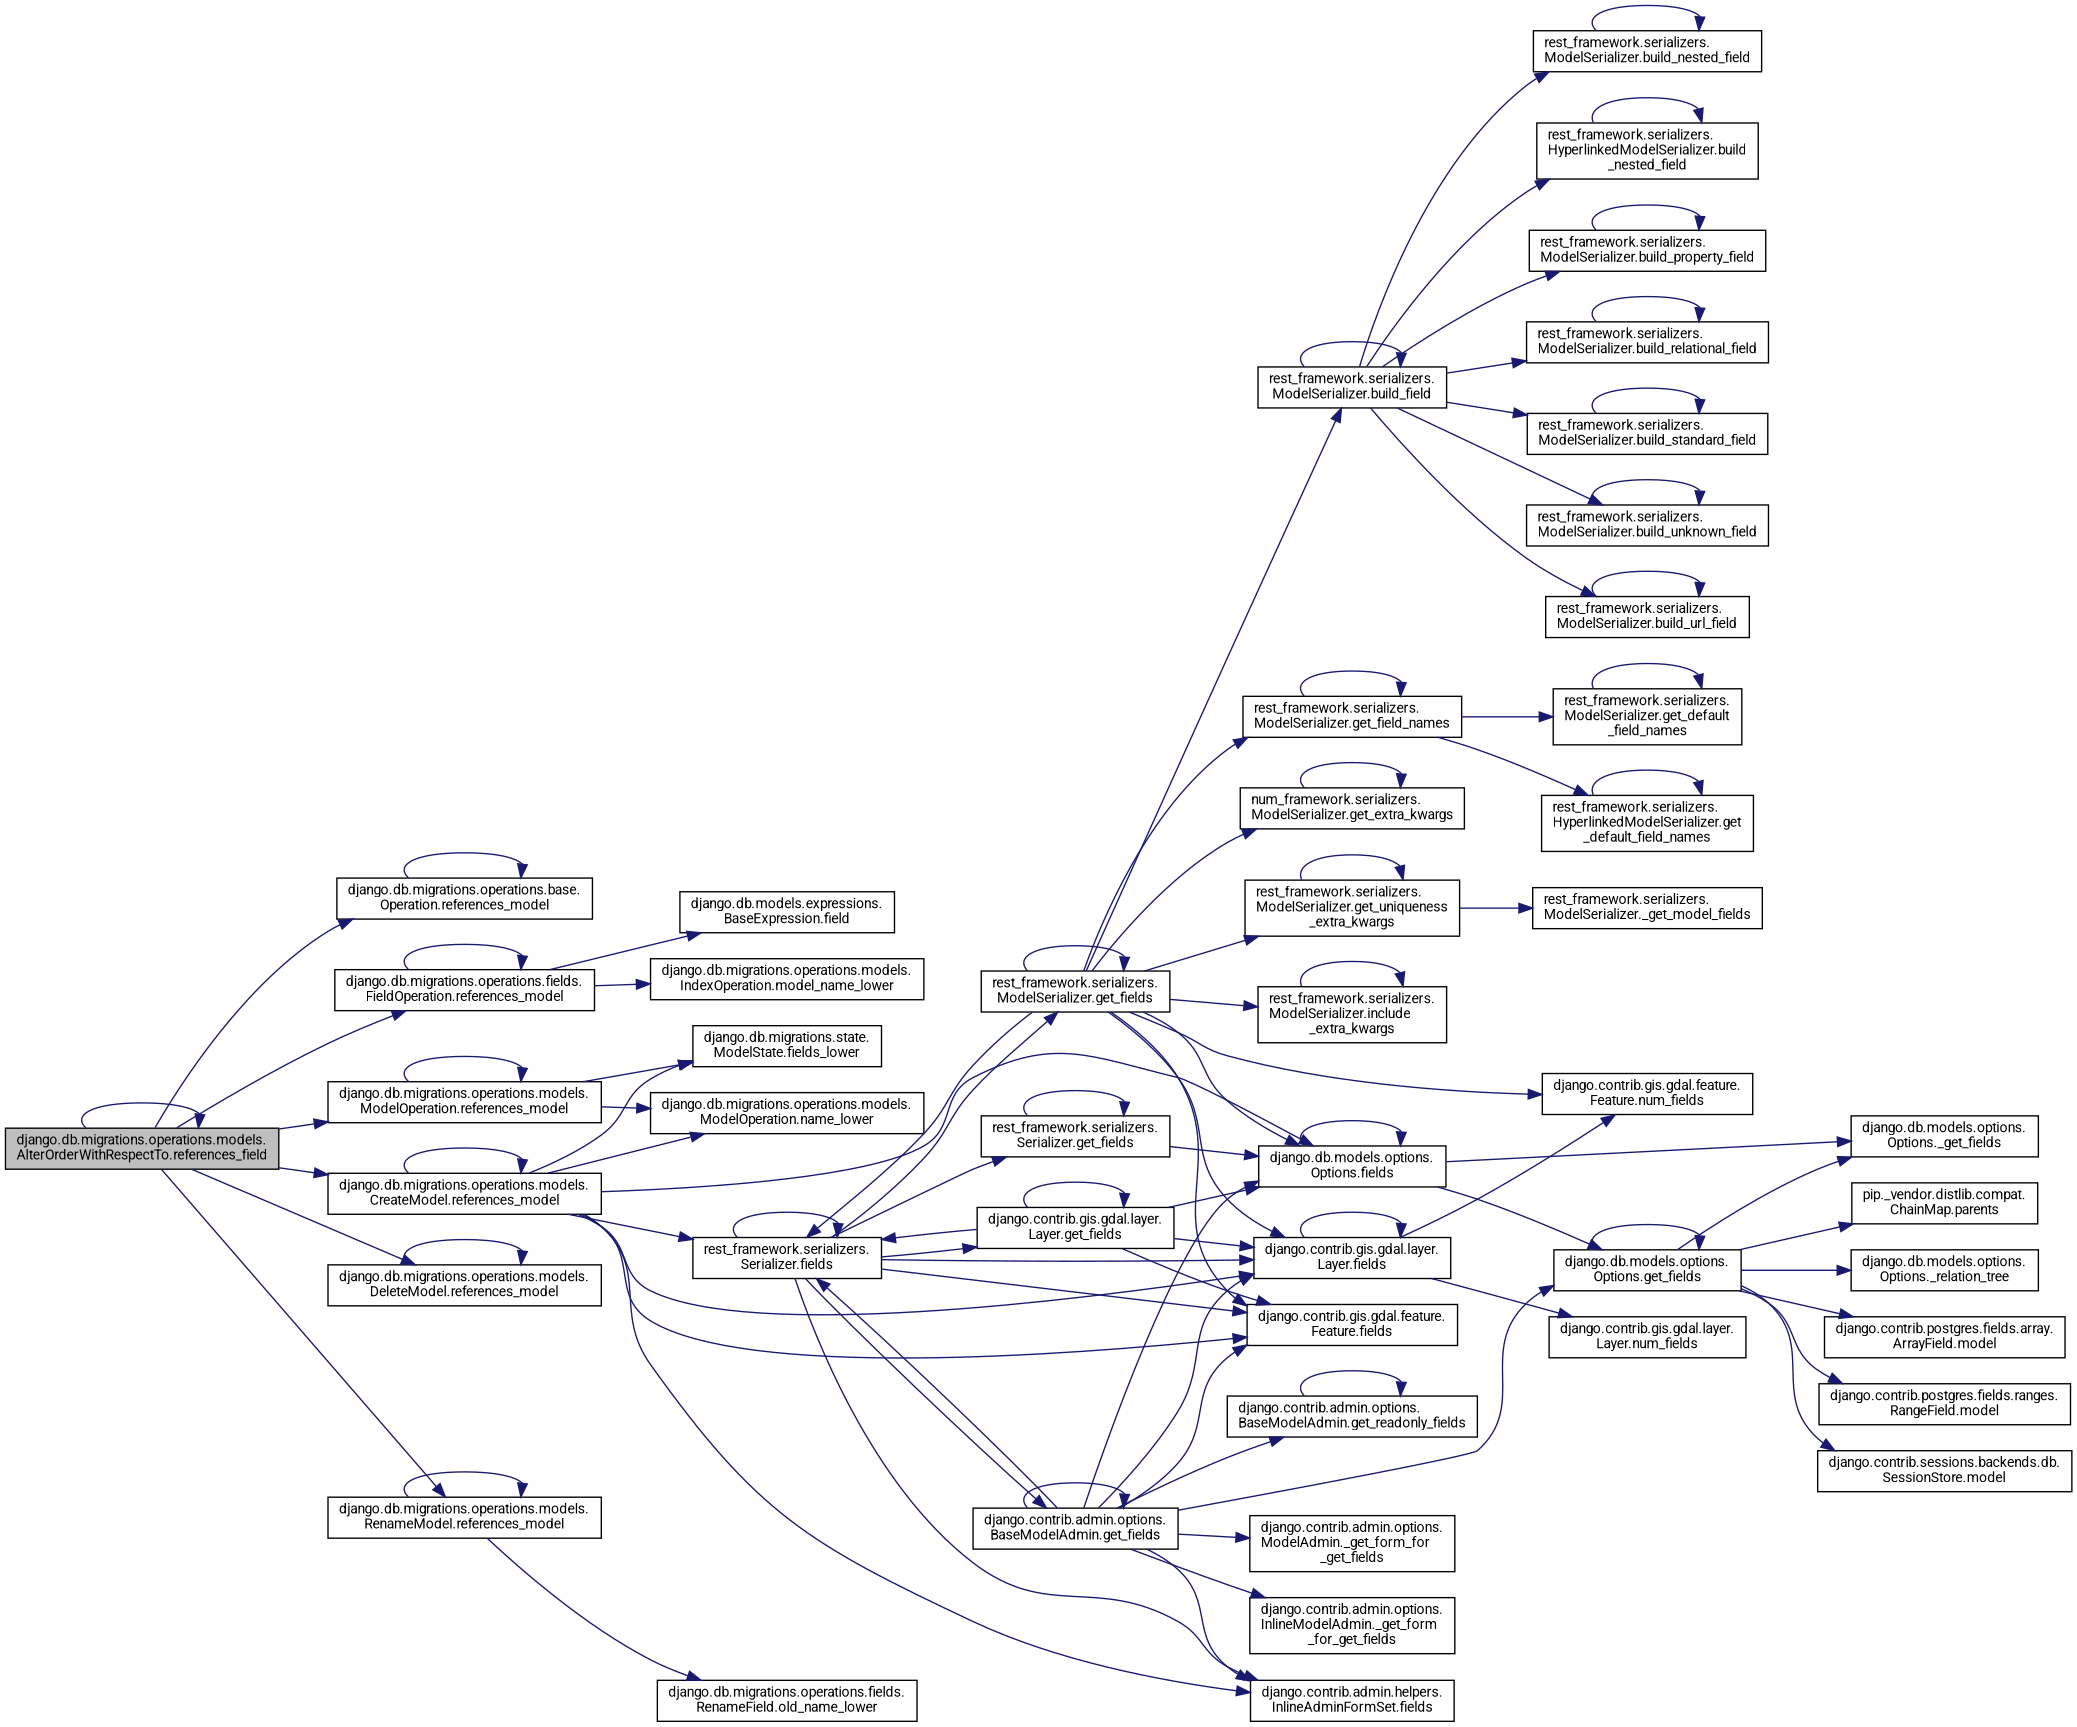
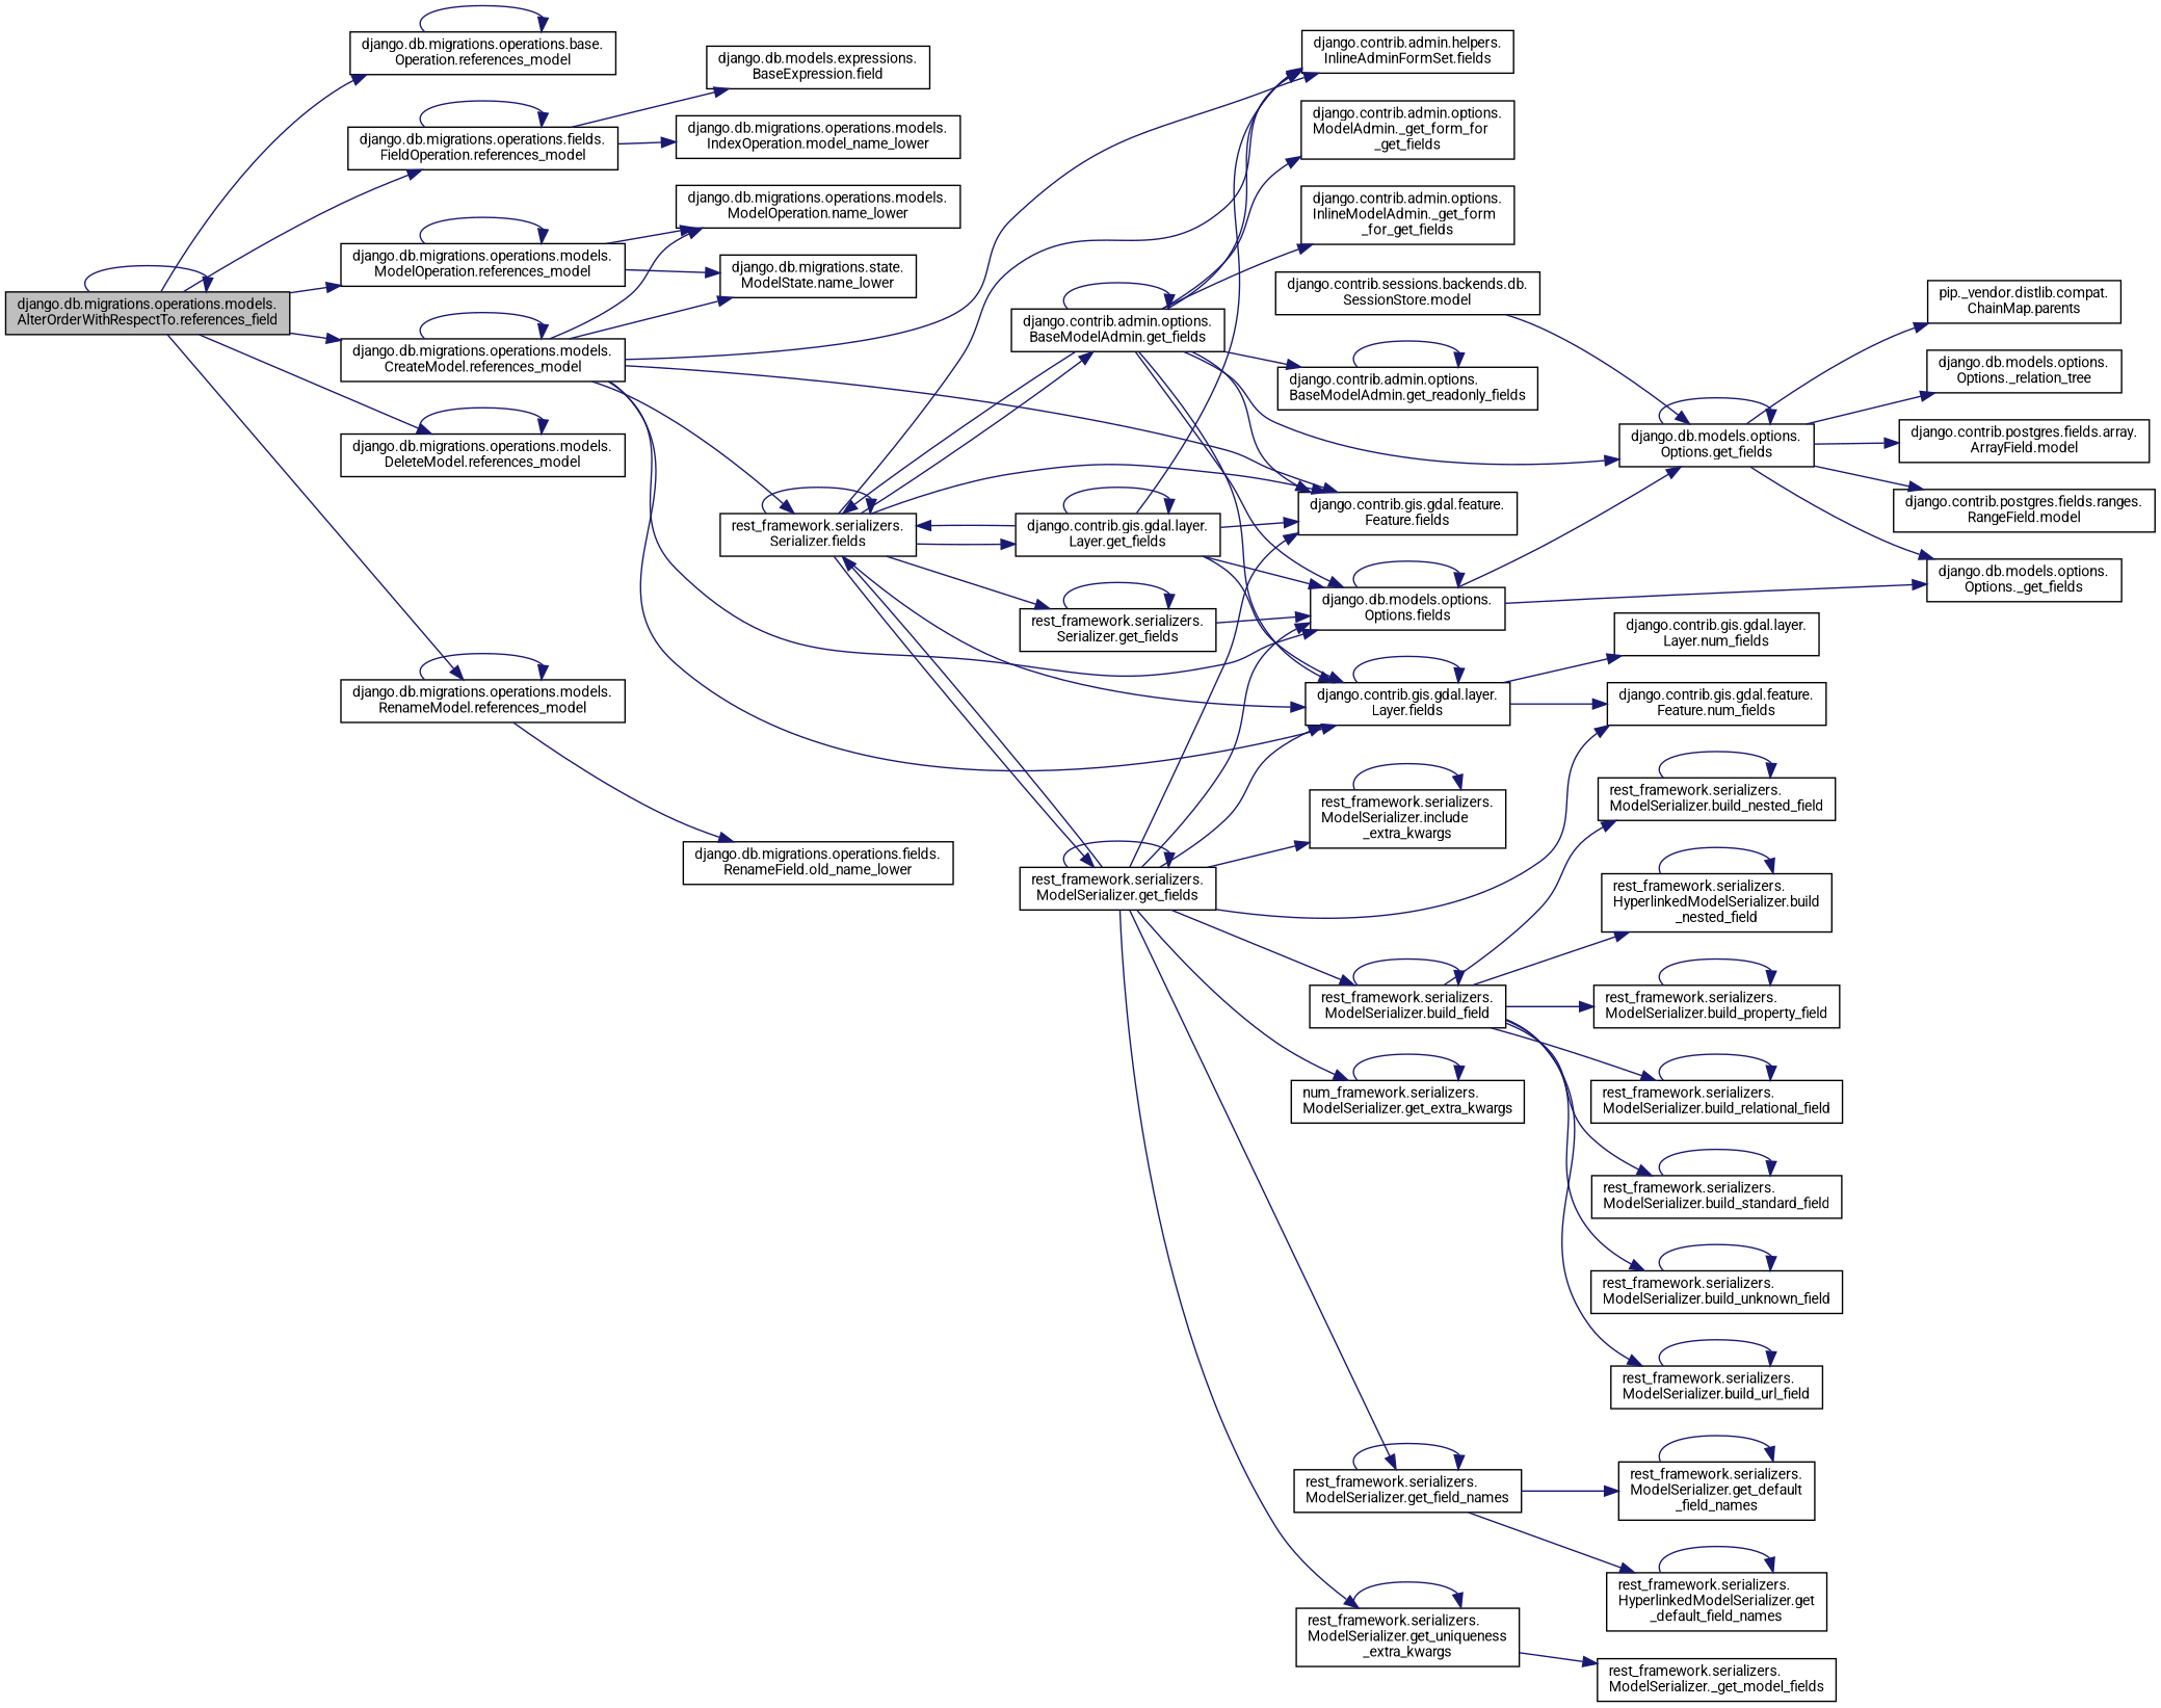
  digraph {
    fontname=Roboto
    rankdir=LR
    node [color=black fillcolor=white fontname=Roboto fontsize=10 shape=record style=filled]
    edge [color=midnightblue fontname=Roboto fontsize=10 labelfontname=Helvetica labelfontsize=10 style=solid]
    n1 [fillcolor=grey75 fontcolor=black height=0.2 label="django.db.migrations.operations.models.\lAlterOrderWithRespectTo.references_field" width=0.4]
    n2 [height=0.2 label="django.db.migrations.operations.base.\lOperation.references_model" width=0.4]
    n3 [height=0.2 label="django.db.migrations.operations.fields.\lFieldOperation.references_model" width=0.4]
    n4 [height=0.2 label="django.db.migrations.operations.models.\lModelOperation.references_model" width=0.4]
    n5 [height=0.2 label="django.db.migrations.operations.models.\lCreateModel.references_model" width=0.4]
    n6 [height=0.2 label="django.db.migrations.operations.models.\lDeleteModel.references_model" width=0.4]
    n7 [height=0.2 label="django.db.migrations.operations.models.\lRenameModel.references_model" width=0.4]
    n8 [height=0.2 label="django.db.models.expressions.\lBaseExpression.field" width=0.4]
    n9 [height=0.2 label="django.db.migrations.operations.models.\lIndexOperation.model_name_lower" width=0.4]
    n10 [height=0.2 label="django.db.migrations.operations.models.\lModelOperation.name_lower" width=0.4]
-   n11 [height=0.2 label="django.db.migrations.state.\lModelState.fields_lower" width=0.4]
+   n11 [height=0.2 label="django.db.migrations.state.\lModelState.name_lower" width=0.4]
    n12 [height=0.2 label="django.contrib.admin.helpers.\lInlineAdminFormSet.fields" width=0.4]
    n13 [height=0.2 label="django.contrib.gis.gdal.feature.\lFeature.fields" width=0.4]
    n14 [height=0.2 label="django.contrib.gis.gdal.layer.\lLayer.fields" width=0.4]
    n15 [height=0.2 label="django.db.models.options.\lOptions.fields" width=0.4]
    n16 [height=0.2 label="rest_framework.serializers.\lSerializer.fields" width=0.4]
    n17 [height=0.2 label="django.db.migrations.operations.fields.\lRenameField.old_name_lower" width=0.4]
    n18 [height=0.2 label="django.contrib.gis.gdal.feature.\lFeature.num_fields" width=0.4]
    n19 [height=0.2 label="django.contrib.gis.gdal.layer.\lLayer.num_fields" width=0.4]
    n20 [height=0.2 label="django.db.models.options.\lOptions._get_fields" width=0.4]
    n21 [height=0.2 label="django.db.models.options.\lOptions.get_fields" width=0.4]
    n22 [height=0.2 label="rest_framework.serializers.\lSerializer.get_fields" width=0.4]
    n23 [height=0.2 label="rest_framework.serializers.\lModelSerializer.get_fields" width=0.4]
    n24 [height=0.2 label="django.contrib.gis.gdal.layer.\lLayer.get_fields" width=0.4]
    n25 [height=0.2 label="django.contrib.admin.options.\lBaseModelAdmin.get_fields" width=0.4]
    n26 [height=0.2 label="django.db.models.options.\lOptions._relation_tree" width=0.4]
    n27 [height=0.2 label="django.contrib.postgres.fields.array.\lArrayField.model" width=0.4]
    n28 [height=0.2 label="django.contrib.postgres.fields.ranges.\lRangeField.model" width=0.4]
    n29 [height=0.2 label="django.contrib.sessions.backends.db.\lSessionStore.model" width=0.4]
    n30 [height=0.2 label="pip._vendor.distlib.compat.\lChainMap.parents" width=0.4]
    n31 [height=0.2 label="rest_framework.serializers.\lModelSerializer.build_field" width=0.4]
    n32 [height=0.2 label="num_framework.serializers.\lModelSerializer.get_extra_kwargs" width=0.4]
    n33 [height=0.2 label="rest_framework.serializers.\lModelSerializer.get_field_names" width=0.4]
    n34 [height=0.2 label="rest_framework.serializers.\lModelSerializer.get_uniqueness\l_extra_kwargs" width=0.4]
    n35 [height=0.2 label="rest_framework.serializers.\lModelSerializer.include\l_extra_kwargs" width=0.4]
    n36 [height=0.2 label="django.contrib.admin.options.\lModelAdmin._get_form_for\l_get_fields" width=0.4]
    n37 [height=0.2 label="django.contrib.admin.options.\lInlineModelAdmin._get_form\l_for_get_fields" width=0.4]
    n38 [height=0.2 label="django.contrib.admin.options.\lBaseModelAdmin.get_readonly_fields" width=0.4]
    n39 [height=0.2 label="rest_framework.serializers.\lModelSerializer.build_nested_field" width=0.4]
    n40 [height=0.2 label="rest_framework.serializers.\lHyperlinkedModelSerializer.build\l_nested_field" width=0.4]
    n41 [height=0.2 label="rest_framework.serializers.\lModelSerializer.build_property_field" width=0.4]
    n42 [height=0.2 label="rest_framework.serializers.\lModelSerializer.build_relational_field" width=0.4]
    n43 [height=0.2 label="rest_framework.serializers.\lModelSerializer.build_standard_field" width=0.4]
    n44 [height=0.2 label="rest_framework.serializers.\lModelSerializer.build_unknown_field" width=0.4]
    n45 [height=0.2 label="rest_framework.serializers.\lModelSerializer.build_url_field" width=0.4]
    n46 [height=0.2 label="rest_framework.serializers.\lModelSerializer.get_default\l_field_names" width=0.4]
    n47 [height=0.2 label="rest_framework.serializers.\lHyperlinkedModelSerializer.get\l_default_field_names" width=0.4]
    n48 [height=0.2 label="rest_framework.serializers.\lModelSerializer._get_model_fields" width=0.4]
    n1 -> n1
    n1 -> n2
    n1 -> n3
    n1 -> n4
    n1 -> n5
    n1 -> n6
    n1 -> n7
    n2 -> n2
    n3 -> n3
    n3 -> n8
    n3 -> n9
    n4 -> n4
    n4 -> n10
    n4 -> n11
    n5 -> n5
    n5 -> n10
    n5 -> n11
    n5 -> n12
    n5 -> n13
    n5 -> n14
    n5 -> n15
    n5 -> n16
    n6 -> n6
    n7 -> n7
    n7 -> n17
    n14 -> n14
    n14 -> n18
    n14 -> n19
    n15 -> n15
    n15 -> n20
    n15 -> n21
    n16 -> n12
    n16 -> n13
    n16 -> n14
    n16 -> n16
    n16 -> n22
    n16 -> n23
    n16 -> n24
    n16 -> n25
    n21 -> n20
    n21 -> n21
    n21 -> n26
    n21 -> n27
    n21 -> n28
-   n21 -> n29
+   n29 -> n21
    n21 -> n30
    n22 -> n15
    n22 -> n22
    n23 -> n13
    n23 -> n14
    n23 -> n15
    n23 -> n16
    n23 -> n18
    n23 -> n23
    n23 -> n31
    n23 -> n32
    n23 -> n33
    n23 -> n34
    n23 -> n35
+   n24 -> n12
    n24 -> n13
    n24 -> n14
    n24 -> n15
    n24 -> n16
    n24 -> n24
    n25 -> n12
    n25 -> n13
    n25 -> n14
    n25 -> n15
    n25 -> n16
    n25 -> n21
    n25 -> n25
    n25 -> n36
    n25 -> n37
    n25 -> n38
    n31 -> n31
    n31 -> n39
    n31 -> n40
    n31 -> n41
    n31 -> n42
    n31 -> n43
    n31 -> n44
    n31 -> n45
    n32 -> n32
    n33 -> n33
    n33 -> n46
    n33 -> n47
    n34 -> n34
    n34 -> n48
    n35 -> n35
    n38 -> n38
    n39 -> n39
    n40 -> n40
    n41 -> n41
    n42 -> n42
    n43 -> n43
    n44 -> n44
    n45 -> n45
    n46 -> n46
    n47 -> n47
  }
